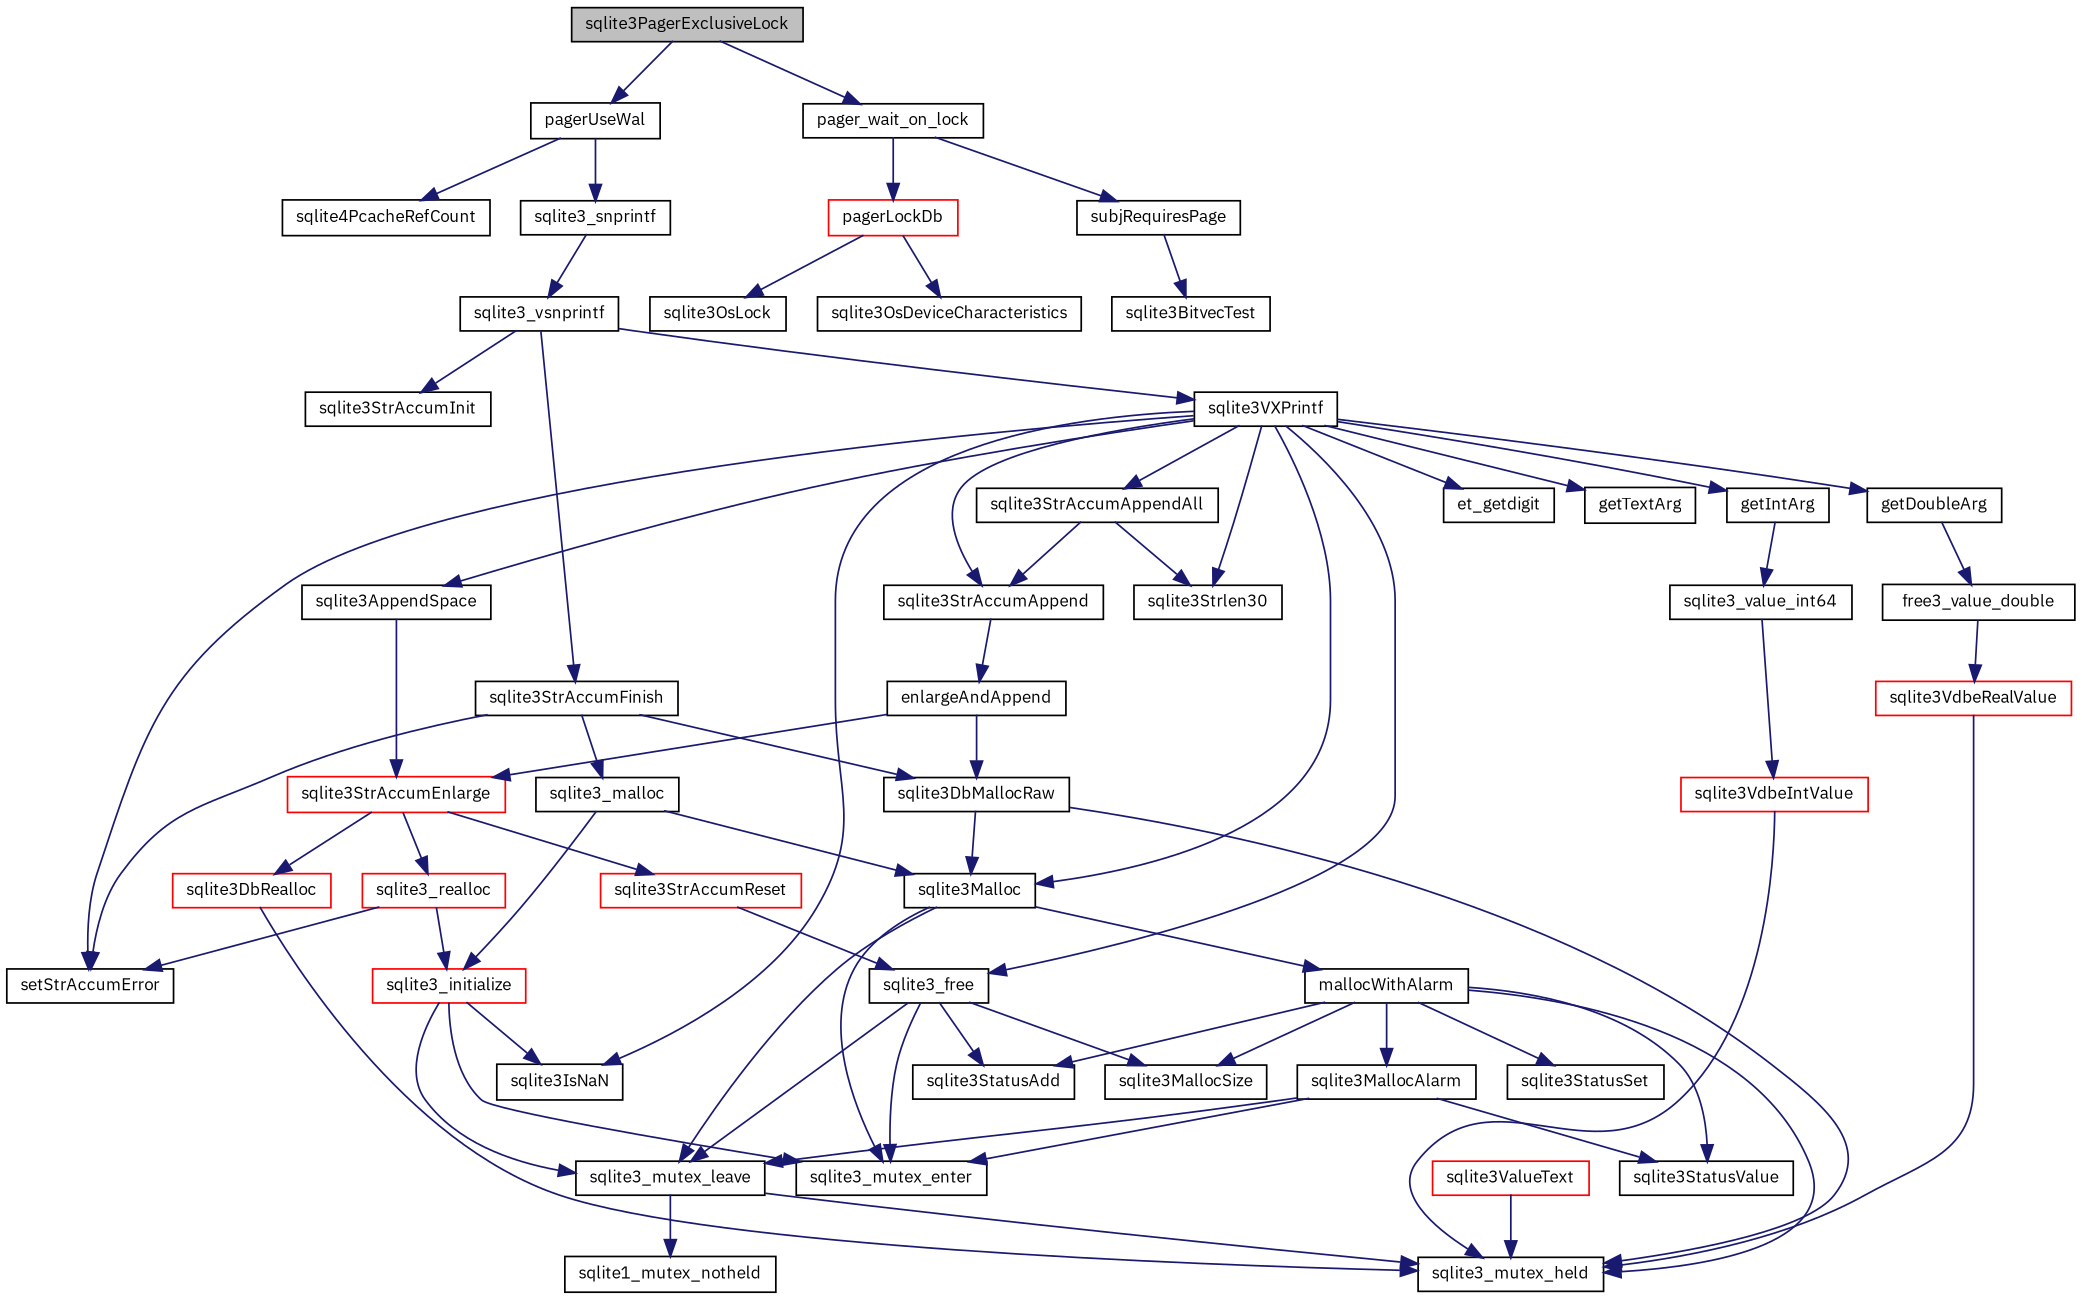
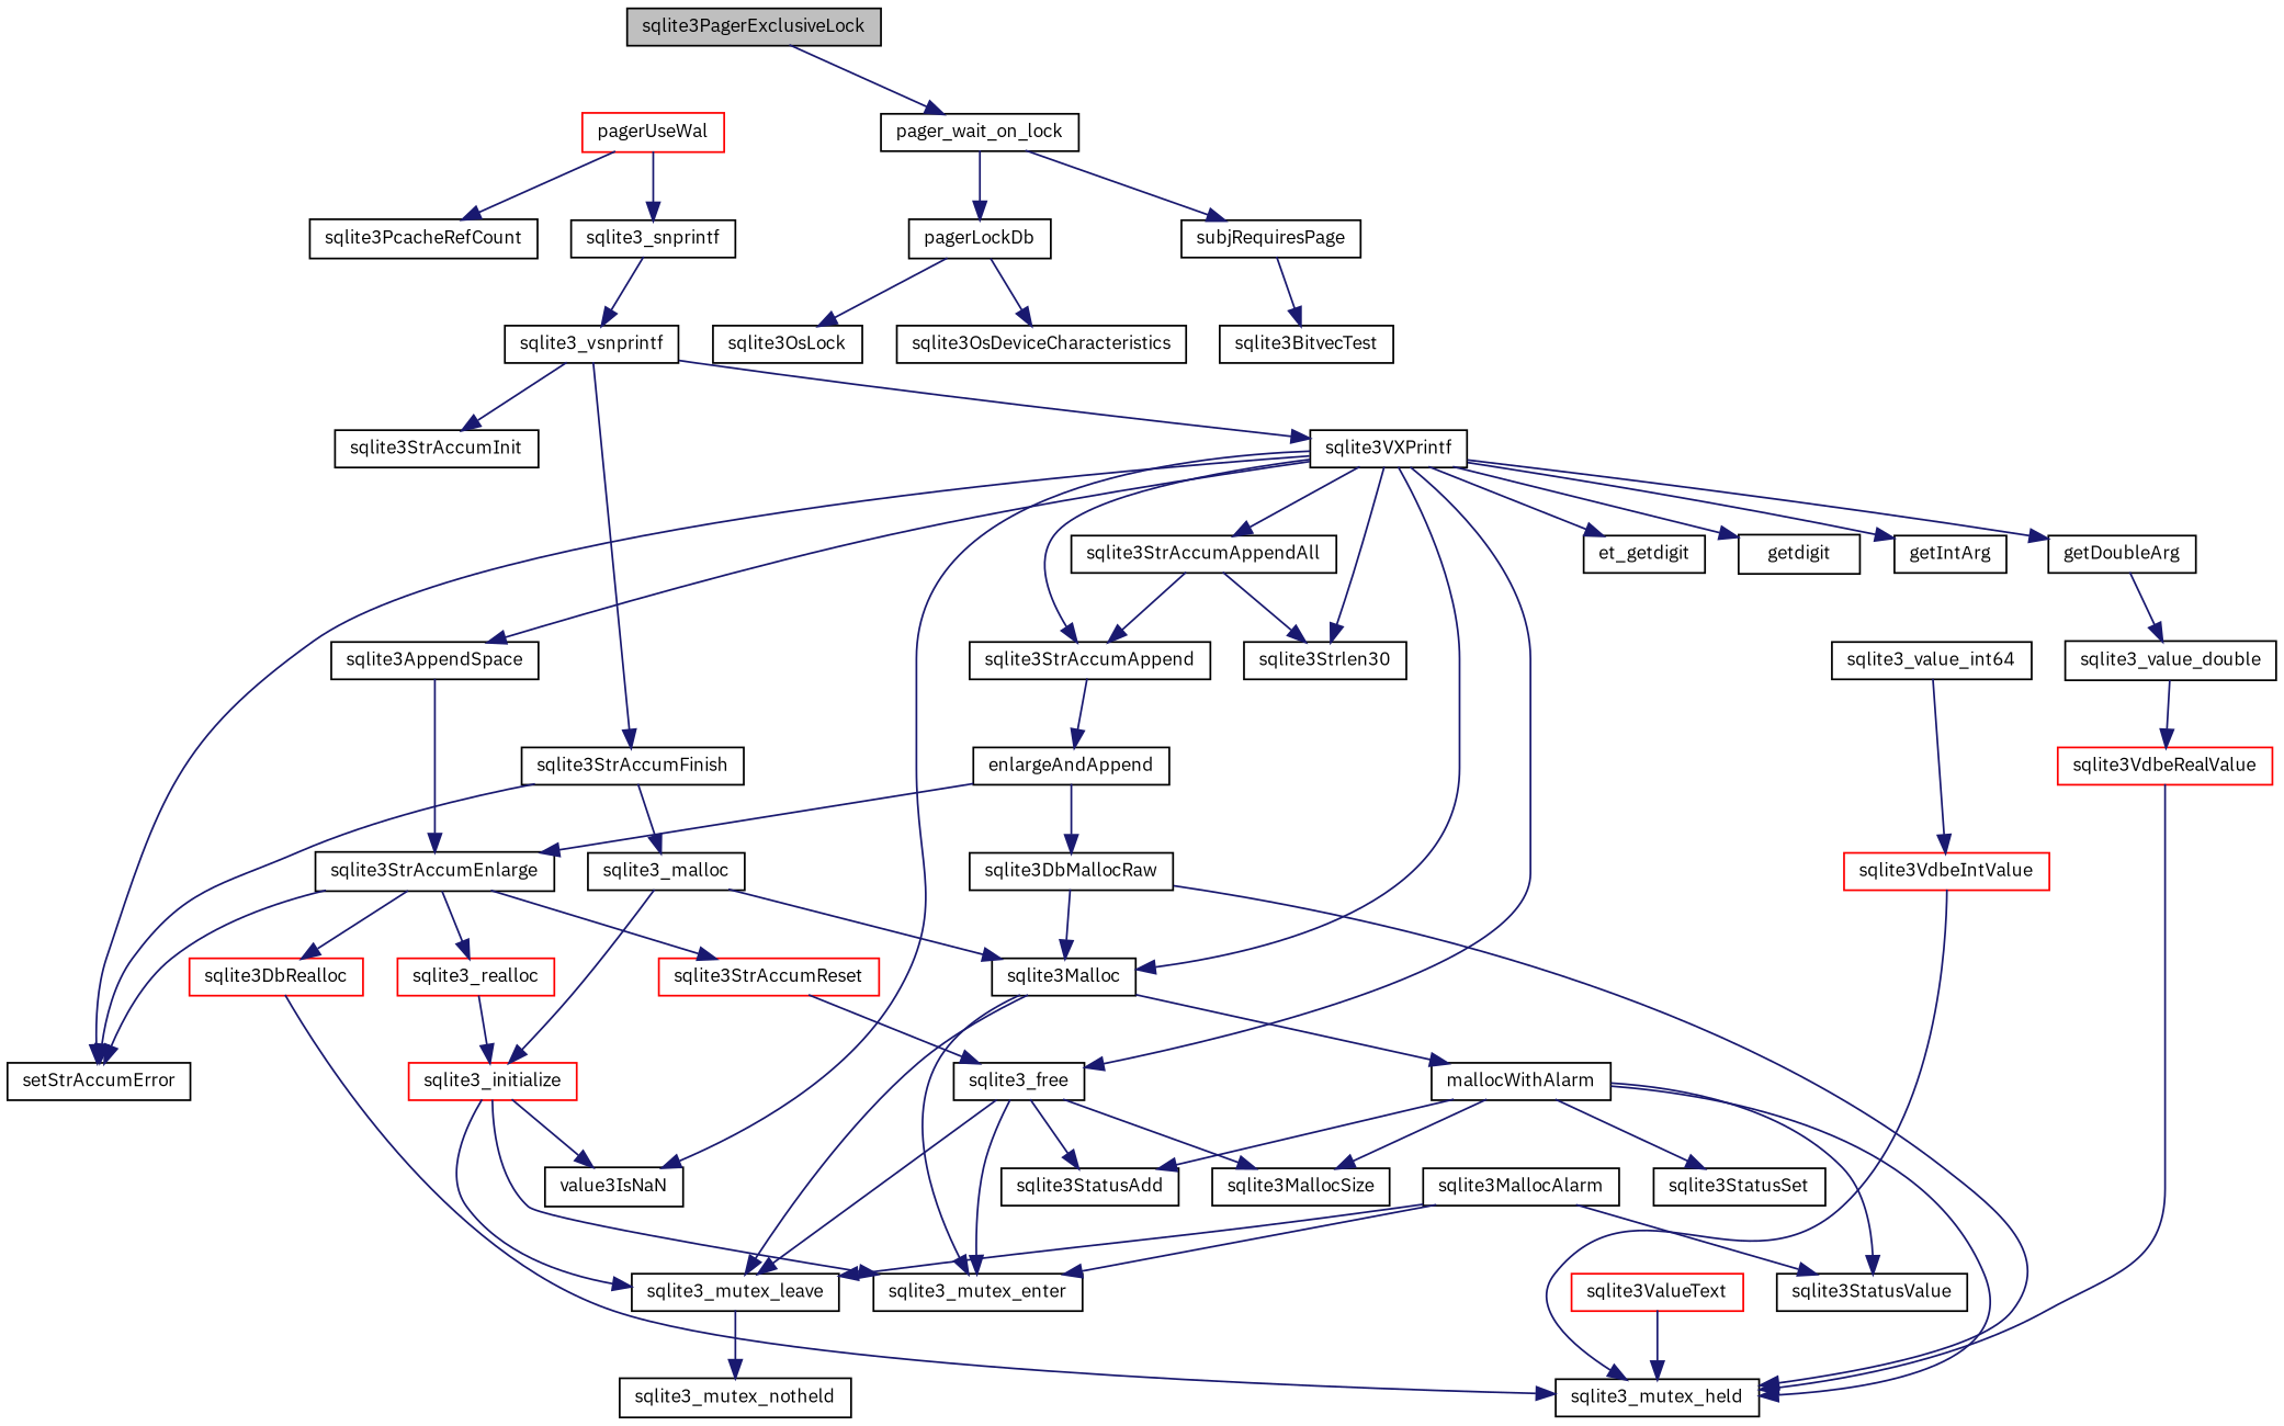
  digraph {
    fontname="IBM Plex Sans"
    rankdir=TB
    node [color=black fillcolor=white fontname="IBM Plex Sans" fontsize=10 shape=record style=filled]
    edge [color=midnightblue fontname="IBM Plex Sans" fontsize=10 labelfontname=FreeSans labelfontsize=10 style=solid]
    n1 [fillcolor=grey75 fontcolor=black height=0.2 label=sqlite3PagerExclusiveLock width=0.4]
-   n2 [height=0.2 label=pagerUseWal width=0.4]
+   n2 [color=red height=0.2 label=pagerUseWal width=0.4]
    n3 [height=0.2 label=pager_wait_on_lock width=0.4]
-   n4 [height=0.2 label=sqlite4PcacheRefCount width=0.4]
+   n4 [height=0.2 label=sqlite3PcacheRefCount width=0.4]
    n5 [height=0.2 label=sqlite3_snprintf width=0.4]
-   n6 [color=red height=0.2 label=pagerLockDb width=0.4]
+   n6 [height=0.2 label=pagerLockDb width=0.4]
    n7 [height=0.2 label=subjRequiresPage width=0.4]
    n8 [height=0.2 label=sqlite3_vsnprintf width=0.4]
    n9 [height=0.2 label=sqlite3StrAccumInit width=0.4]
    n10 [height=0.2 label=sqlite3VXPrintf width=0.4]
    n11 [height=0.2 label=sqlite3StrAccumFinish width=0.4]
    n12 [height=0.2 label=sqlite3StrAccumAppend width=0.4]
    n13 [height=0.2 label=setStrAccumError width=0.4]
    n14 [height=0.2 label=sqlite3_free width=0.4]
    n15 [height=0.2 label=sqlite3Malloc width=0.4]
-   n16 [height=0.2 label=sqlite3IsNaN width=0.4]
+   n16 [height=0.2 label=value3IsNaN width=0.4]
    n17 [height=0.2 label=getIntArg width=0.4]
    n18 [height=0.2 label=getDoubleArg width=0.4]
    n19 [height=0.2 label=sqlite3Strlen30 width=0.4]
    n20 [height=0.2 label=et_getdigit width=0.4]
-   n21 [height=0.2 label=getTextArg width=0.4]
+   n21 [height=0.2 label=getdigit width=0.4]
    n22 [height=0.2 label=sqlite3StrAccumAppendAll width=0.4]
    n23 [height=0.2 label=sqlite3AppendSpace width=0.4]
    n24 [height=0.2 label=sqlite3DbMallocRaw width=0.4]
    n25 [height=0.2 label=sqlite3_malloc width=0.4]
    n26 [height=0.2 label=enlargeAndAppend width=0.4]
    n27 [height=0.2 label=sqlite3_mutex_enter width=0.4]
    n28 [height=0.2 label=sqlite3StatusAdd width=0.4]
    n29 [height=0.2 label=sqlite3MallocSize width=0.4]
    n30 [height=0.2 label=sqlite3_mutex_leave width=0.4]
    n31 [height=0.2 label=mallocWithAlarm width=0.4]
    n32 [height=0.2 label=sqlite3_value_int64 width=0.4]
-   n33 [height=0.2 label=free3_value_double width=0.4]
-   n34 [color=red height=0.2 label=sqlite3StrAccumEnlarge width=0.4]
+   n33 [height=0.2 label=sqlite3_value_double width=0.4]
+   n34 [height=0.2 label=sqlite3StrAccumEnlarge width=0.4]
    n35 [color=red height=0.2 label=sqlite3StrAccumReset width=0.4]
    n36 [color=red height=0.2 label=sqlite3DbRealloc width=0.4]
    n37 [color=red height=0.2 label=sqlite3_realloc width=0.4]
    n38 [height=0.2 label=sqlite3_mutex_held width=0.4]
    n39 [color=red height=0.2 label=sqlite3_initialize width=0.4]
-   n40 [height=0.2 label=sqlite1_mutex_notheld width=0.4]
+   n40 [height=0.2 label=sqlite3_mutex_notheld width=0.4]
    n41 [height=0.2 label=sqlite3StatusSet width=0.4]
    n42 [height=0.2 label=sqlite3StatusValue width=0.4]
    n43 [height=0.2 label=sqlite3MallocAlarm width=0.4]
    n44 [color=red height=0.2 label=sqlite3VdbeIntValue width=0.4]
    n45 [color=red height=0.2 label=sqlite3VdbeRealValue width=0.4]
    n46 [color=red height=0.2 label=sqlite3ValueText width=0.4]
    n47 [height=0.2 label=sqlite3OsLock width=0.4]
    n48 [height=0.2 label=sqlite3OsDeviceCharacteristics width=0.4]
    n49 [height=0.2 label=sqlite3BitvecTest width=0.4]
-   n1 -> n2
    n1 -> n3
    n2 -> n4
    n2 -> n5
    n3 -> n6
    n3 -> n7
    n5 -> n8
    n6 -> n47
    n6 -> n48
    n7 -> n49
    n8 -> n9
    n8 -> n10
    n8 -> n11
    n10 -> n12
    n10 -> n13
    n10 -> n14
    n10 -> n15
    n10 -> n16
    n10 -> n17
    n10 -> n18
    n10 -> n19
    n10 -> n20
    n10 -> n21
    n10 -> n22
    n10 -> n23
    n11 -> n13
-   n11 -> n24
    n11 -> n25
    n12 -> n26
    n14 -> n27
    n14 -> n28
    n14 -> n29
    n14 -> n30
    n15 -> n27
    n15 -> n30
    n15 -> n31
-   n17 -> n32
    n18 -> n33
    n22 -> n12
    n22 -> n19
    n23 -> n34
    n24 -> n15
    n24 -> n38
    n25 -> n15
    n25 -> n39
    n26 -> n24
    n26 -> n34
-   n30 -> n38
    n30 -> n40
    n31 -> n28
    n31 -> n29
    n31 -> n38
    n31 -> n41
    n31 -> n42
-   n31 -> n43
    n32 -> n44
    n33 -> n45
-   n37 -> n13
+   n34 -> n13
    n34 -> n35
    n34 -> n36
    n34 -> n37
    n35 -> n14
    n36 -> n38
    n37 -> n39
    n39 -> n16
    n39 -> n27
    n39 -> n30
    n43 -> n27
    n43 -> n30
    n43 -> n42
    n44 -> n38
    n45 -> n38
    n46 -> n38
  }
